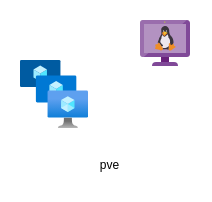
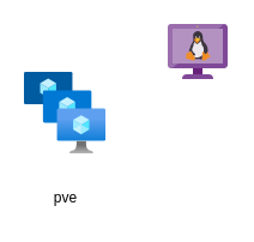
  <mxCell id="0" />
  <mxCell id="1" parent="0" />
  <mxCell id="2" value="" style="aspect=fixed;html=1;points=[];align=center;image;fontSize=12;image=img/lib/azure2/compute/VM_Scale_Sets.svg;" vertex="1" parent="1"><mxGeometry x="20" y="60" width="68" height="68" as="geometry" /></mxCell>
- <mxCell id="3" value="pve" style="text;html=1;align=center;verticalAlign=middle;resizable=0;points=[];autosize=1;strokeColor=none;fillColor=none;" vertex="1" parent="1"><mxGeometry x="89" y="150" width="40" height="30" as="geometry" /></mxCell>
+ <mxCell id="3" value="pve" style="text;html=1;align=center;verticalAlign=middle;resizable=0;points=[];autosize=1;strokeColor=none;fillColor=none;" vertex="1" parent="1"><mxGeometry x="34" y="150" width="40" height="30" as="geometry" /></mxCell>
  <mxCell id="4" value="" style="sketch=0;aspect=fixed;html=1;points=[];align=center;image;fontSize=12;image=img/lib/mscae/VM_Linux_Non_Azure.svg;" vertex="1" parent="1"><mxGeometry x="140" y="20" width="50" height="46" as="geometry" /></mxCell>
